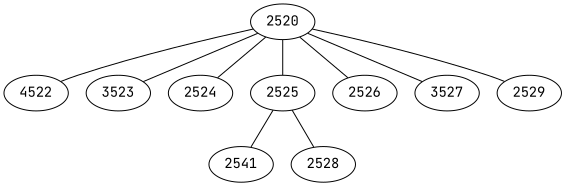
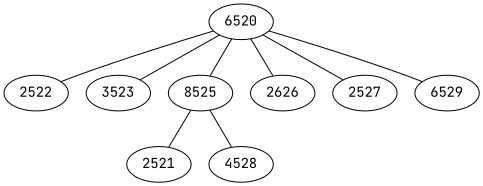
  graph {
    fontname="JetBrains Mono"
    node [fontname="JetBrains Mono"]
    edge [fontname="JetBrains Mono"]
-   2520
-   2522 [label=4522]
+   2520 [label=6520]
+   2522
    n3 [label=3523]
-   2524
-   2525
-   2526
-   2527 [label=3527]
-   2529
-   2521 [label=2541]
-   2528
+   2525 [label=8525]
+   2526 [label=2626]
+   2527
+   2529 [label=6529]
+   2521
+   2528 [label=4528]
    2520 -- 2522
    2520 -- n3
-   2520 -- 2524
    2520 -- 2525
    2520 -- 2526
    2520 -- 2527
    2520 -- 2529
    2525 -- 2521
    2525 -- 2528
  }
